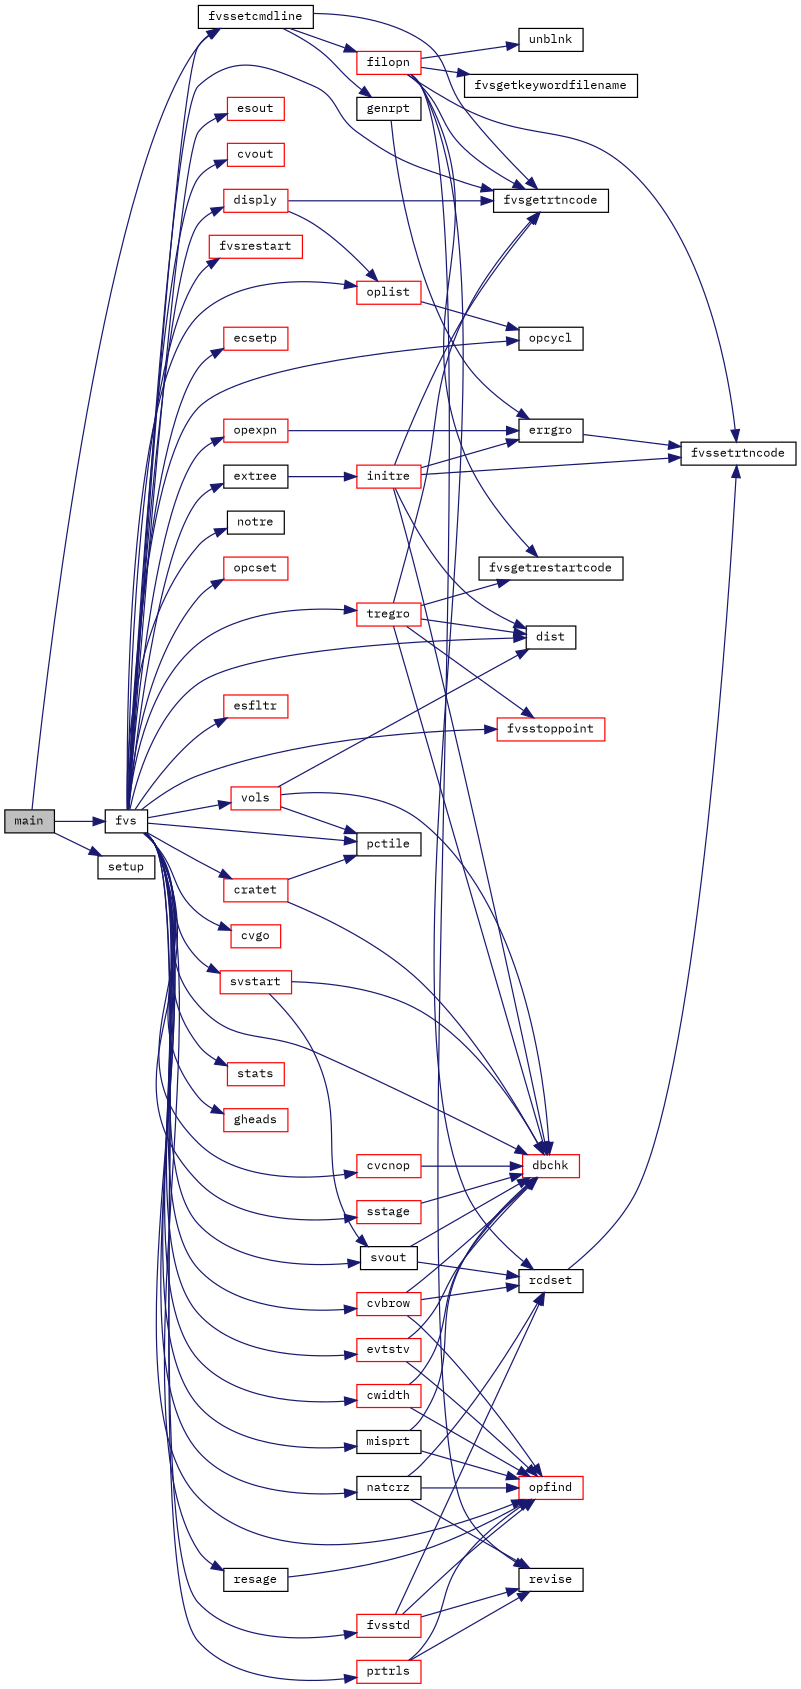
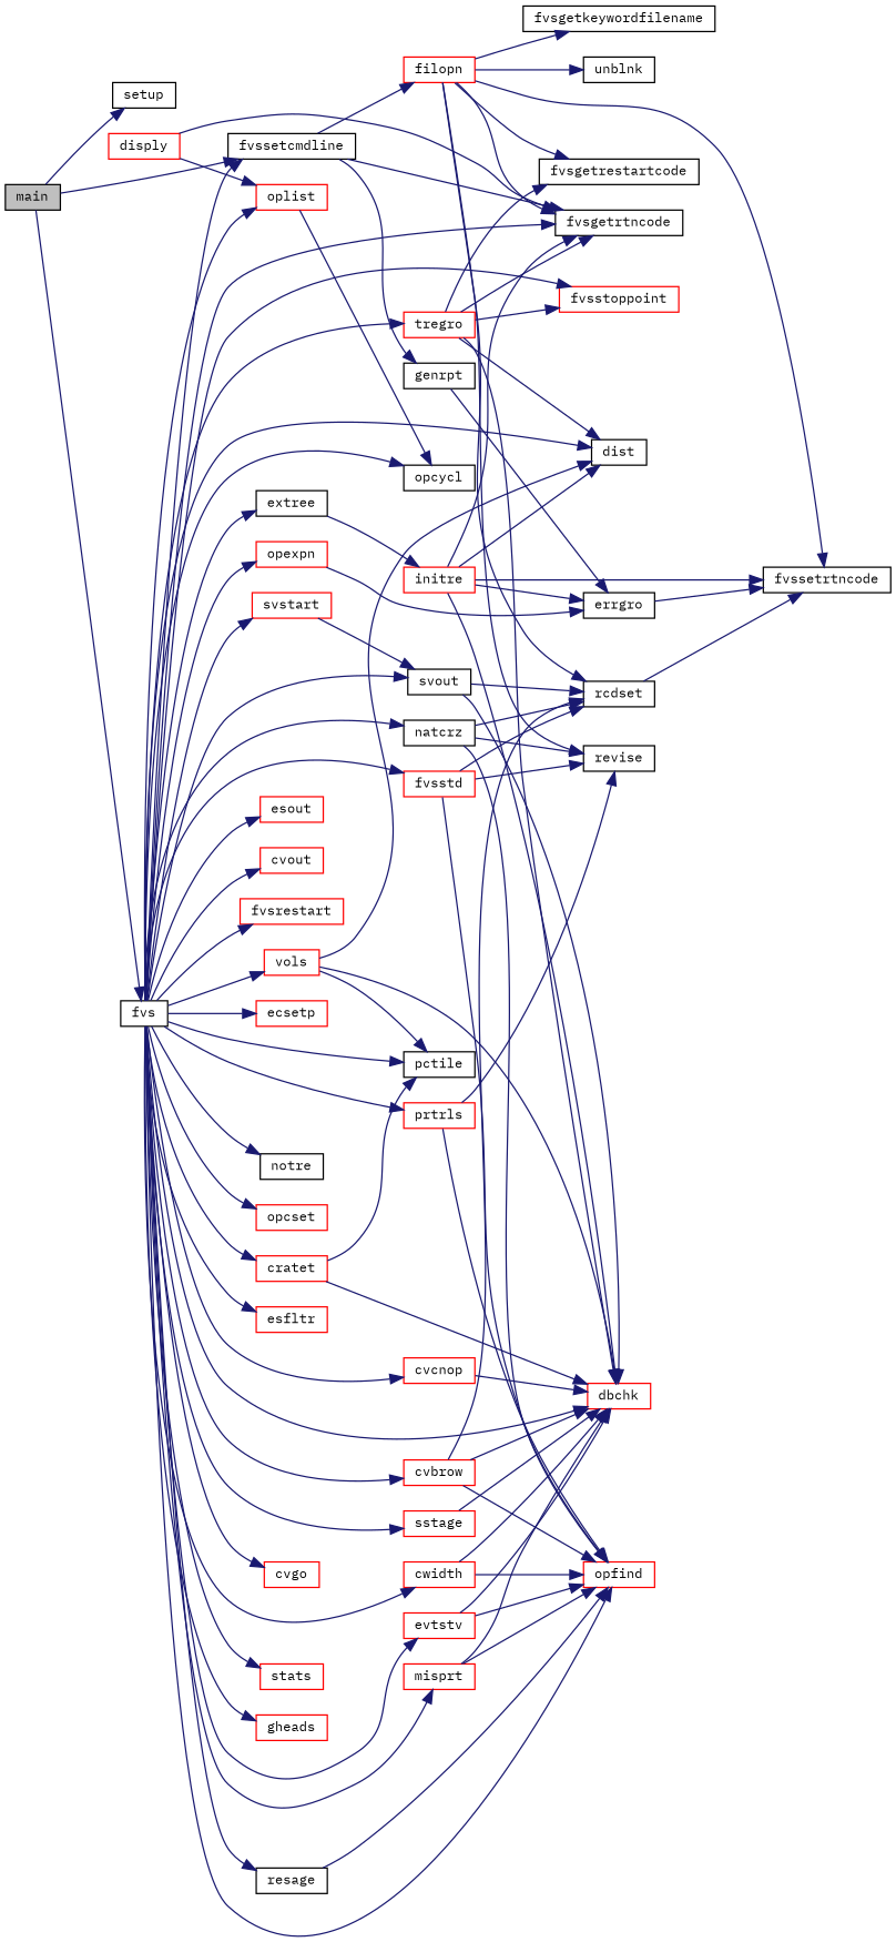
  digraph {
    fontname="IBM Plex Mono"
    rankdir=LR
    node [color=red fillcolor=white fontname="IBM Plex Mono" fontsize=10 shape=record style=filled]
    edge [color=midnightblue fontname="IBM Plex Mono" fontsize=10 labelfontname=Helvetica labelfontsize=10 style=solid]
    n1 [color=black fillcolor=grey75 fontcolor=black height=0.2 label=main width=0.4]
    n2 [color=black height=0.2 label=fvssetcmdline width=0.4]
    n3 [color=black height=0.2 label=fvs width=0.4]
    n4 [color=black height=0.2 label=setup width=0.4]
    n5 [color=black height=0.2 label=genrpt width=0.4]
    n6 [height=0.2 label=filopn width=0.4]
    n7 [color=black height=0.2 label=fvsgetrtncode width=0.4]
    n8 [height=0.2 label=fvsrestart width=0.4]
    n9 [height=0.2 label=dbchk width=0.4]
    n10 [color=black height=0.2 label=dist width=0.4]
    n11 [height=0.2 label=ecsetp width=0.4]
    n12 [height=0.2 label=opexpn width=0.4]
    n13 [color=black height=0.2 label=opcycl width=0.4]
    n14 [height=0.2 label=oplist width=0.4]
    n15 [color=black height=0.2 label=notre width=0.4]
    n16 [height=0.2 label=opcset width=0.4]
    n17 [height=0.2 label=cratet width=0.4]
    n18 [color=black height=0.2 label=pctile width=0.4]
    n19 [height=0.2 label=esfltr width=0.4]
    n20 [height=0.2 label=cwidth width=0.4]
    n21 [height=0.2 label=opfind width=0.4]
    n22 [height=0.2 label=vols width=0.4]
    n23 [color=black height=0.2 label=extree width=0.4]
    n24 [height=0.2 label=cvgo width=0.4]
    n25 [height=0.2 label=cvbrow width=0.4]
    n26 [height=0.2 label=cvcnop width=0.4]
    n27 [height=0.2 label=stats width=0.4]
    n28 [height=0.2 label=gheads width=0.4]
    n29 [height=0.2 label=disply width=0.4]
-   n30 [color=black height=0.2 label=misprt width=0.4]
+   n30 [height=0.2 label=misprt width=0.4]
    n31 [height=0.2 label=prtrls width=0.4]
    n32 [height=0.2 label=svstart width=0.4]
    n33 [color=black height=0.2 label=svout width=0.4]
    n34 [height=0.2 label=fvsstd width=0.4]
    n35 [color=black height=0.2 label=natcrz width=0.4]
    n36 [height=0.2 label=evtstv width=0.4]
    n37 [height=0.2 label=tregro width=0.4]
    n38 [height=0.2 label=fvsstoppoint width=0.4]
    n39 [color=black height=0.2 label=resage width=0.4]
    n40 [height=0.2 label=sstage width=0.4]
    n41 [height=0.2 label=esout width=0.4]
    n42 [height=0.2 label=cvout width=0.4]
    n43 [color=black height=0.2 label=errgro width=0.4]
    n44 [color=black height=0.2 label=fvssetrtncode width=0.4]
    n45 [color=black height=0.2 label=fvsgetkeywordfilename width=0.4]
    n46 [color=black height=0.2 label=fvsgetrestartcode width=0.4]
    n47 [color=black height=0.2 label=revise width=0.4]
    n48 [color=black height=0.2 label=unblnk width=0.4]
    n49 [color=black height=0.2 label=rcdset width=0.4]
    n50 [height=0.2 label=initre width=0.4]
    n1 -> n2
    n1 -> n3
    n1 -> n4
    n2 -> n5
    n2 -> n6
    n2 -> n7
    n3 -> n2
    n3 -> n7
    n3 -> n8
    n3 -> n9
    n3 -> n10
    n3 -> n11
    n3 -> n12
    n3 -> n13
    n3 -> n14
    n3 -> n15
    n3 -> n16
    n3 -> n17
    n3 -> n18
    n3 -> n19
    n3 -> n20
    n3 -> n21
    n3 -> n22
    n3 -> n23
    n3 -> n24
    n3 -> n25
    n3 -> n26
    n3 -> n27
    n3 -> n28
-   n3 -> n29
    n3 -> n30
    n3 -> n31
    n3 -> n32
    n3 -> n33
    n3 -> n34
    n3 -> n35
    n3 -> n36
    n3 -> n37
    n3 -> n38
    n3 -> n39
    n3 -> n40
    n3 -> n41
    n3 -> n42
    n5 -> n43
    n6 -> n7
    n6 -> n44
    n6 -> n45
    n6 -> n46
    n6 -> n47
    n6 -> n48
    n6 -> n49
    n12 -> n43
    n14 -> n13
    n17 -> n9
    n17 -> n18
    n20 -> n9
    n20 -> n21
    n22 -> n9
    n22 -> n10
    n22 -> n18
    n23 -> n50
    n25 -> n9
    n25 -> n21
    n25 -> n49
    n26 -> n9
    n29 -> n7
    n29 -> n14
    n30 -> n9
    n30 -> n21
    n31 -> n21
    n31 -> n47
-   n32 -> n9
    n32 -> n33
    n33 -> n9
    n33 -> n49
    n34 -> n21
    n34 -> n47
    n34 -> n49
    n35 -> n21
    n35 -> n47
    n35 -> n49
    n36 -> n9
    n36 -> n21
    n37 -> n7
    n37 -> n9
    n37 -> n10
    n37 -> n38
    n37 -> n46
    n39 -> n21
    n40 -> n9
    n43 -> n44
    n49 -> n44
    n50 -> n7
    n50 -> n9
    n50 -> n10
    n50 -> n43
    n50 -> n44
  }
